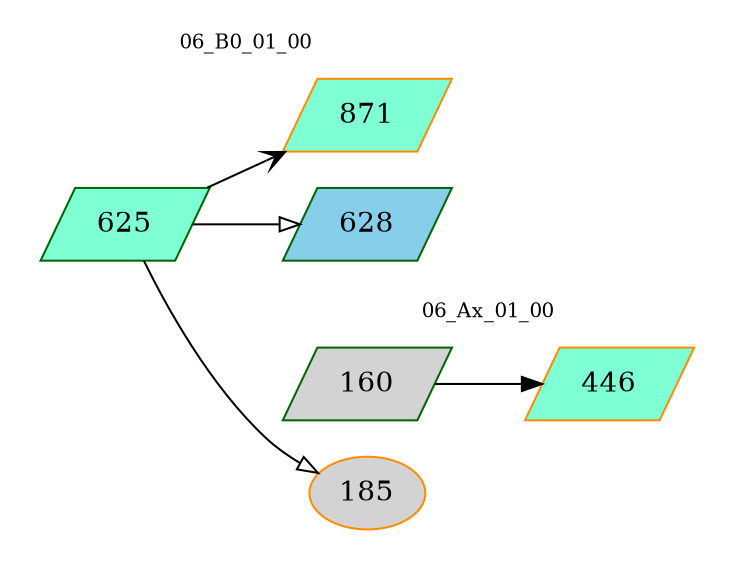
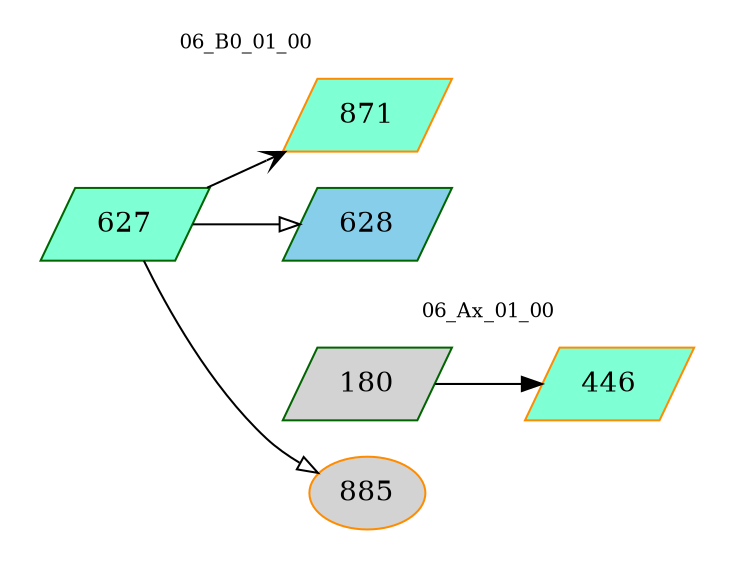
  digraph {
    rankdir=LR
    node [color=darkgreen fillcolor=aquamarine shape=parallelogram style=filled]
    edge [arrowhead=onormal color=black]
-   n1 [fillcolor=lightgrey label=160]
-   n2 [color=darkorange fillcolor=lightgrey label=185 shape=ellipse]
+   n1 [fillcolor=lightgrey label=180]
+   n2 [color=darkorange fillcolor=lightgrey label=885 shape=ellipse]
    n3 [color=darkorange label=446]
-   n4 [label=625]
+   n4 [label=627]
    n5 [fillcolor=skyblue label=628]
    n6 [color=darkorange label=871]
    subgraph cluster_1 {
      color=white
      fontsize=10
      label="06_Ax_01_00"
      n1
      n2
      n3
    }
    subgraph cluster_2 {
      color=white
      fontsize=10
      label="06_B0_01_00"
      n4
      n5
      n6
    }
    n1 -> n3 [arrowhead=normal]
    n4 -> n2
    n4 -> n5
    n4 -> n6 [arrowhead=vee]
  }
